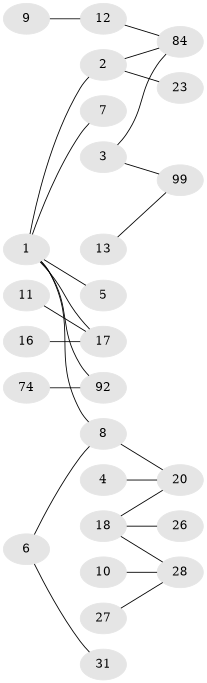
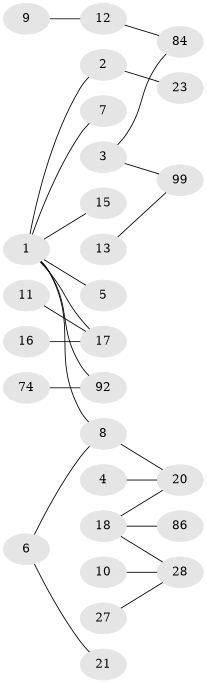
  graph {
    rankdir=LR
    node [color=gray90 style=filled]
    edge [weight=1.0]
    1
    2
    5
    7
+   15
    17
    n7 [label=92]
    8
    23
    n10 [label=84]
    3
    n12 [label=99]
    4
    20
    6
-   21 [label=31]
+   21
    18
-   26
+   26 [label=86]
    28
    9
    12
    10
    11
    13
    n25 [label=74]
    16
    27
    1 -- 2
    1 -- 5
    1 -- 7
+   1 -- 15
    1 -- 17
    1 -- n7
    1 -- 8
    2 -- 23
-   2 -- n10
    8 -- 20
    3 -- n10
    3 -- n12
    4 -- 20
    6 -- 8
    6 -- 21
    18 -- 20
    18 -- 26
    18 -- 28
    9 -- 12
    12 -- n10
    10 -- 28
    11 -- 17
    13 -- n12
    n25 -- n7
    16 -- 17
    27 -- 28
  }
